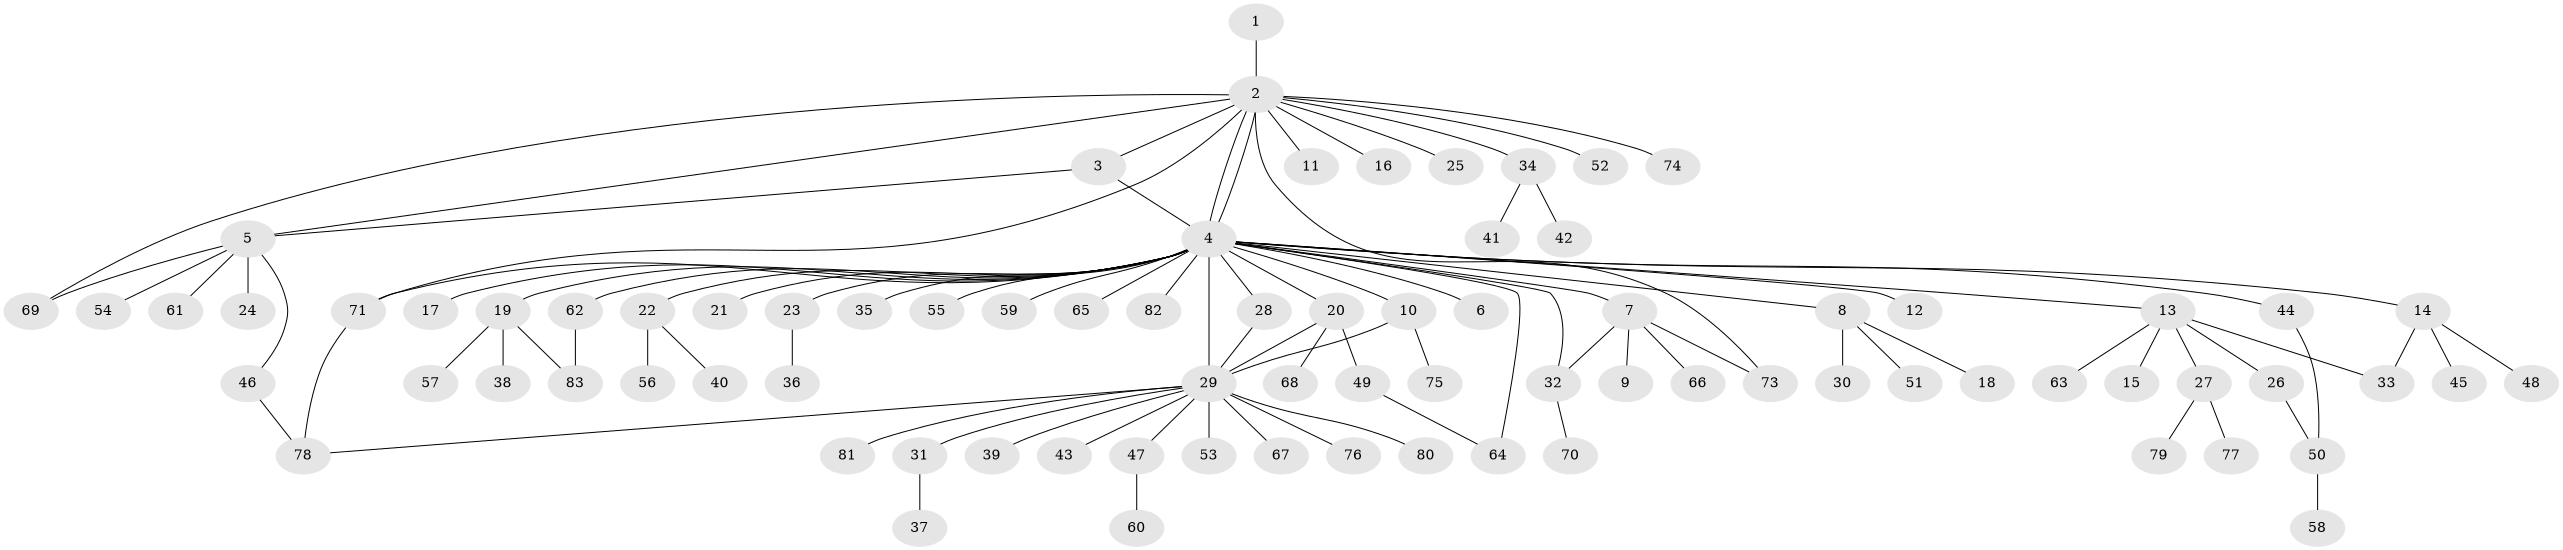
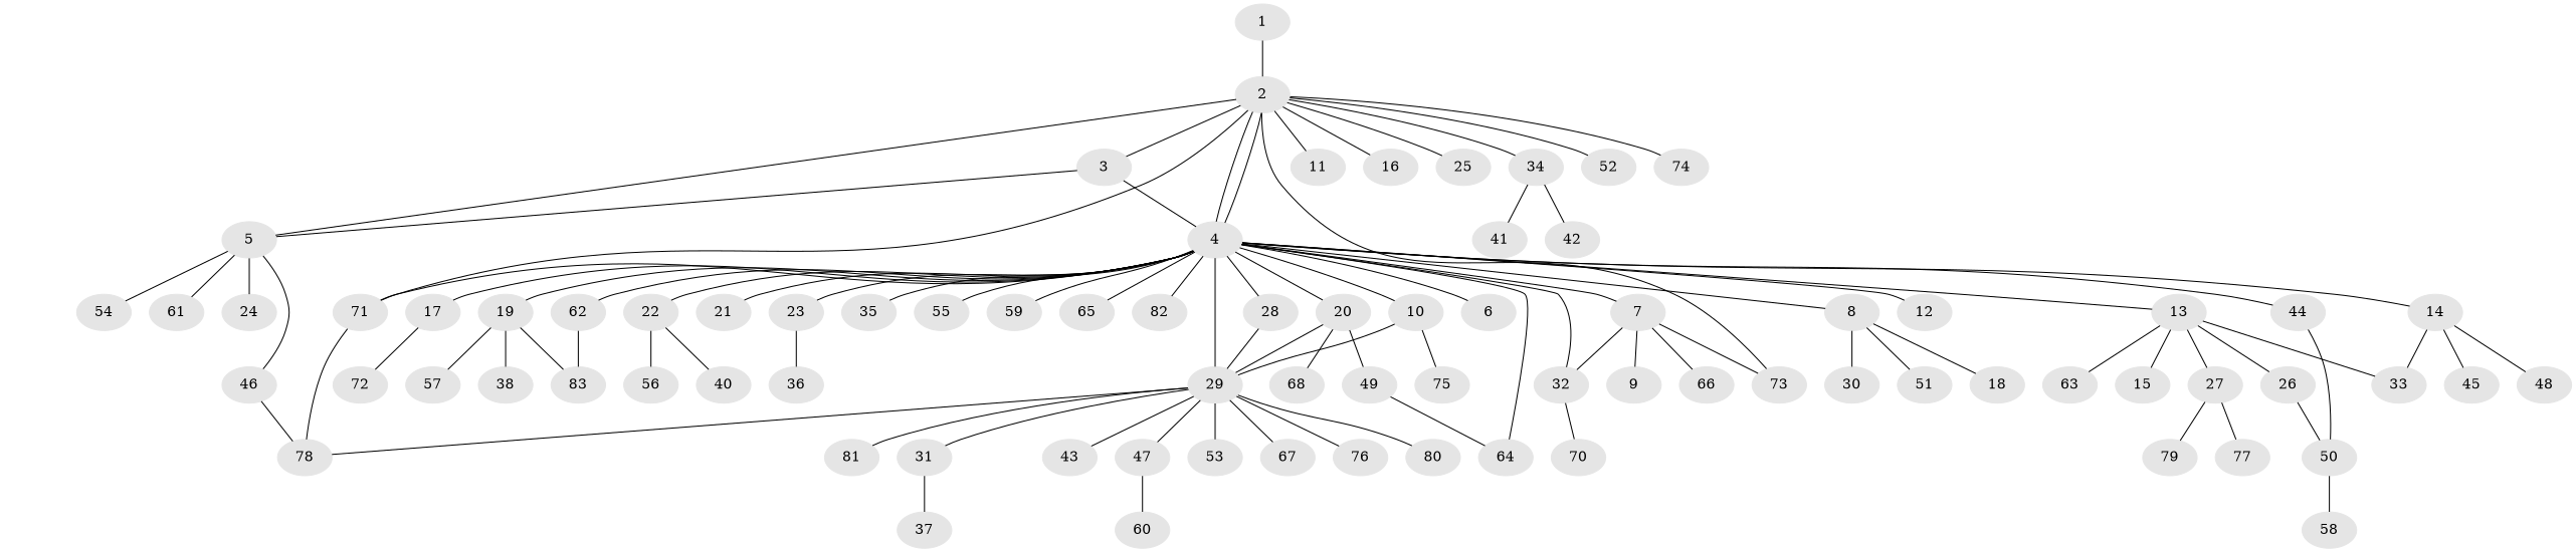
  graph {
    node [color=gray90 style=filled]
    1
    2
    3
    4
    5
    11
    16
    25
    34
    52
-   69
    71
    73
    74
    6
    7
    8
    10
    12
    13
    14
    17
    19
    20
    21
    22
    23
    28
    29
    32
    35
    44
    55
    59
    62
    64
    65
    82
    24
    46
    54
    61
    41
    42
    78
    9
    66
    18
    30
    51
    75
    15
    26
    27
    33
    63
    45
    48
+   72
    38
    57
    83
    49
    68
    40
    56
    36
    31
-   39
    43
    47
    53
    67
    76
    80
    81
    70
    50
    77
    79
    58
    37
    60
    1 -- 2
    2 -- 3
    2 -- 4
    2 -- 4
    2 -- 5
    2 -- 11
    2 -- 16
    2 -- 25
    2 -- 34
    2 -- 52
-   2 -- 69
    2 -- 71
    2 -- 73
    2 -- 74
    3 -- 4
    3 -- 5
    4 -- 71
    4 -- 6
    4 -- 7
    4 -- 8
    4 -- 10
    4 -- 12
    4 -- 13
    4 -- 14
    4 -- 17
    4 -- 19
    4 -- 20
    4 -- 21
    4 -- 22
    4 -- 23
    4 -- 28
    4 -- 29
    4 -- 32
    4 -- 35
    4 -- 44
    4 -- 55
    4 -- 59
    4 -- 62
    4 -- 64
    4 -- 65
    4 -- 82
-   5 -- 69
    5 -- 24
    5 -- 46
    5 -- 54
    5 -- 61
    34 -- 41
    34 -- 42
    71 -- 78
    7 -- 73
    7 -- 32
    7 -- 9
    7 -- 66
    8 -- 18
    8 -- 30
    8 -- 51
    10 -- 29
    10 -- 75
    13 -- 15
    13 -- 26
    13 -- 27
    13 -- 33
    13 -- 63
    14 -- 33
    14 -- 45
    14 -- 48
+   17 -- 72
    19 -- 38
    19 -- 57
    19 -- 83
    20 -- 29
    20 -- 49
    20 -- 68
    22 -- 40
    22 -- 56
    23 -- 36
    28 -- 29
    29 -- 78
    29 -- 31
-   29 -- 39
    29 -- 43
    29 -- 47
    29 -- 53
    29 -- 67
    29 -- 76
    29 -- 80
    29 -- 81
    32 -- 70
    44 -- 50
    62 -- 83
    46 -- 78
    26 -- 50
    27 -- 77
    27 -- 79
    49 -- 64
    31 -- 37
    47 -- 60
    50 -- 58
  }
